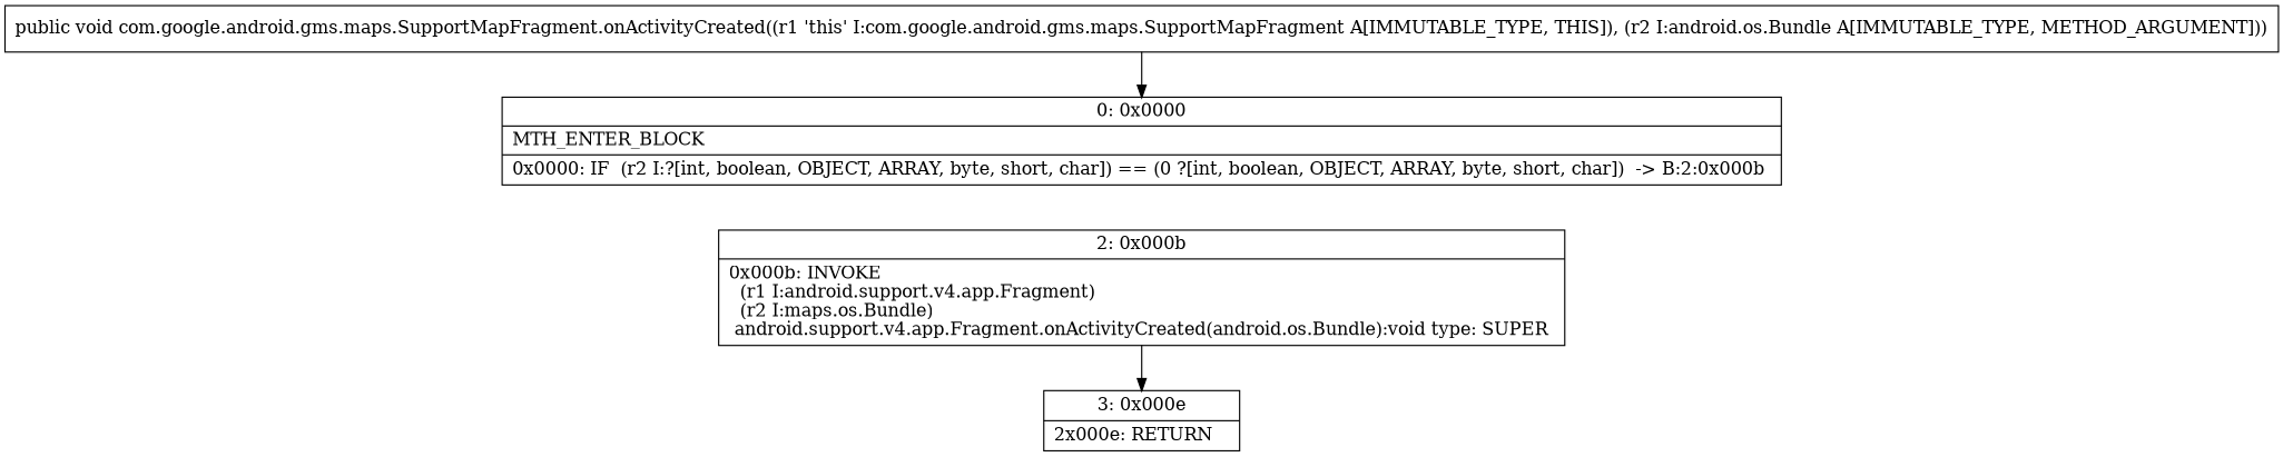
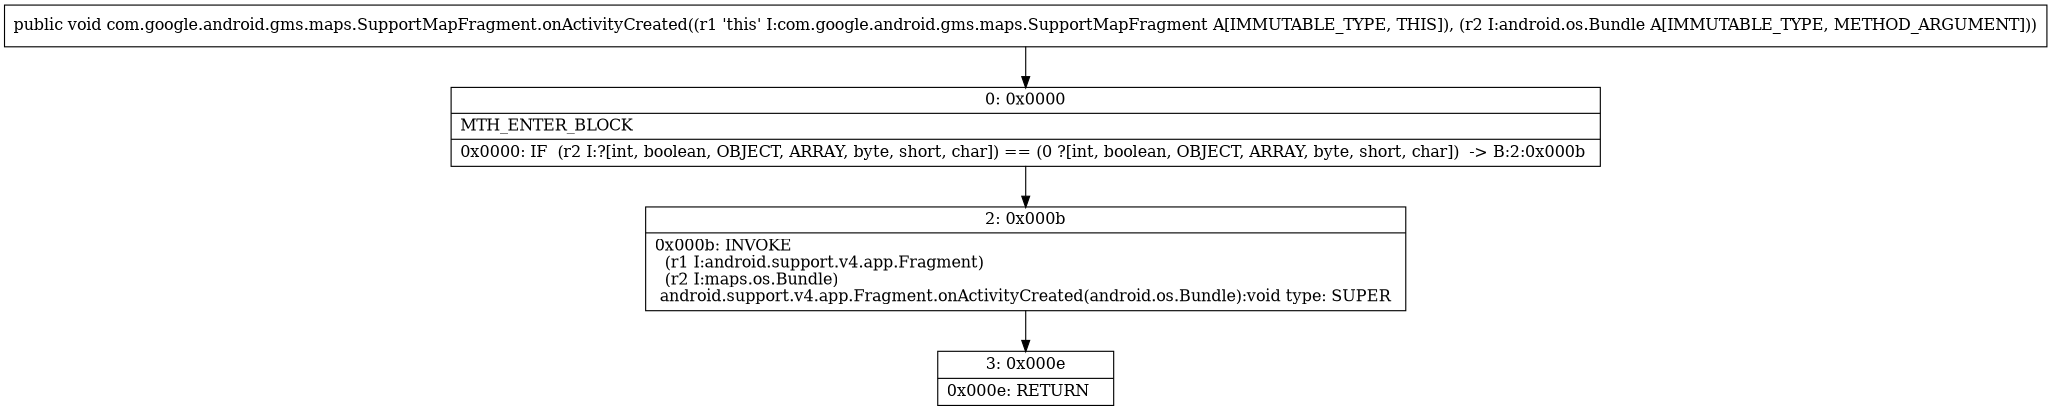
  digraph {
    node [shape=record]
    n1 [label="{0\:\ 0x0000|MTH_ENTER_BLOCK\l|0x0000: IF  (r2 I:?[int, boolean, OBJECT, ARRAY, byte, short, char]) == (0 ?[int, boolean, OBJECT, ARRAY, byte, short, char])  \-\> B:2:0x000b \l}"]
    n2 [label="{2\:\ 0x000b|0x000b: INVOKE  \l  (r1 I:android.support.v4.app.Fragment)\l  (r2 I:maps.os.Bundle)\l android.support.v4.app.Fragment.onActivityCreated(android.os.Bundle):void type: SUPER \l}"]
-   n3 [label="{3\:\ 0x000e|2x000e: RETURN   \l}"]
+   n3 [label="{3\:\ 0x000e|0x000e: RETURN   \l}"]
    n4 [label="{public void com.google.android.gms.maps.SupportMapFragment.onActivityCreated((r1 'this' I:com.google.android.gms.maps.SupportMapFragment A[IMMUTABLE_TYPE, THIS]), (r2 I:android.os.Bundle A[IMMUTABLE_TYPE, METHOD_ARGUMENT])) }"]
+   n1 -> n2
    n2 -> n3
    n4 -> n1
  }
